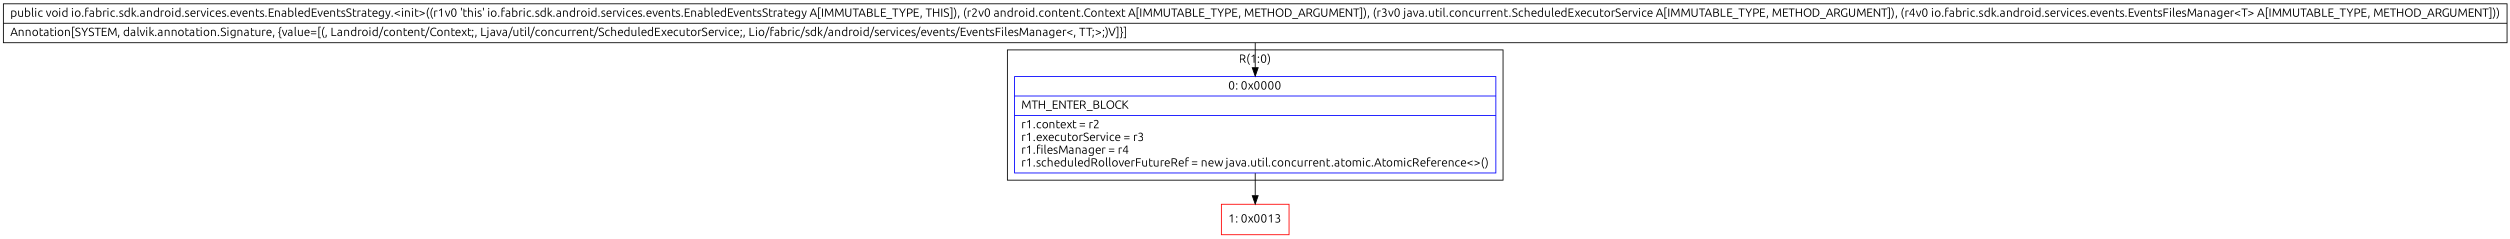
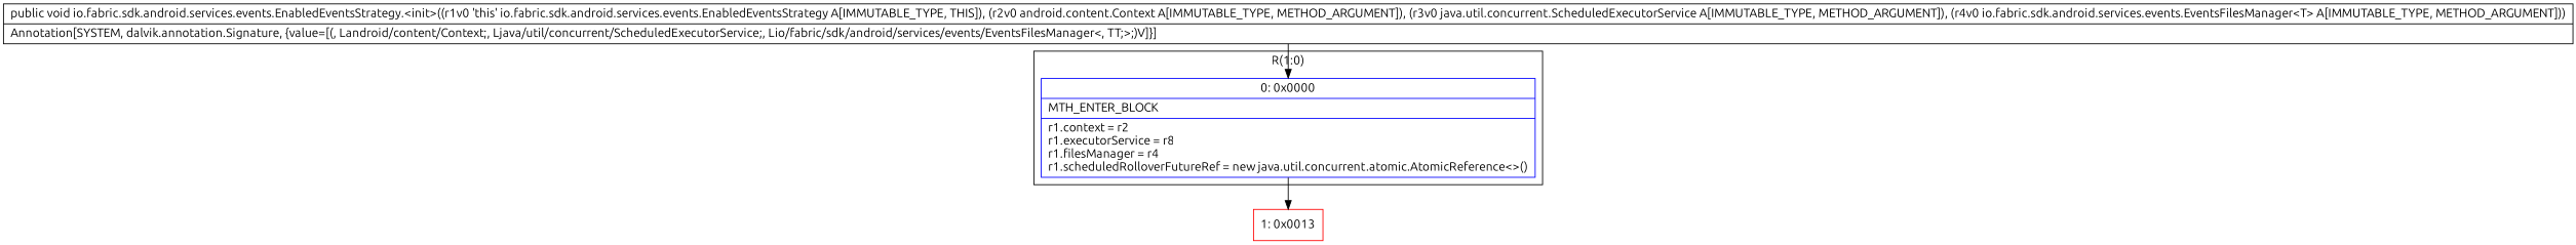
  digraph {
    fontname=Ubuntu
    node [shape=record fontname=Ubuntu]
    edge [fontname=Ubuntu]
-   n1 [color=blue label="{0\:\ 0x0000|MTH_ENTER_BLOCK\l|r1.context = r2\lr1.executorService = r3\lr1.filesManager = r4\lr1.scheduledRolloverFutureRef = new java.util.concurrent.atomic.AtomicReference\<\>()\l}"]
+   n1 [color=blue label="{0\:\ 0x0000|MTH_ENTER_BLOCK\l|r1.context = r2\lr1.executorService = r8\lr1.filesManager = r4\lr1.scheduledRolloverFutureRef = new java.util.concurrent.atomic.AtomicReference\<\>()\l}"]
    n2 [color=red label="{1\:\ 0x0013}"]
    n3 [label="{public void io.fabric.sdk.android.services.events.EnabledEventsStrategy.\<init\>((r1v0 'this' io.fabric.sdk.android.services.events.EnabledEventsStrategy A[IMMUTABLE_TYPE, THIS]), (r2v0 android.content.Context A[IMMUTABLE_TYPE, METHOD_ARGUMENT]), (r3v0 java.util.concurrent.ScheduledExecutorService A[IMMUTABLE_TYPE, METHOD_ARGUMENT]), (r4v0 io.fabric.sdk.android.services.events.EventsFilesManager\<T\> A[IMMUTABLE_TYPE, METHOD_ARGUMENT]))  | Annotation[SYSTEM, dalvik.annotation.Signature, \{value=[(, Landroid\/content\/Context;, Ljava\/util\/concurrent\/ScheduledExecutorService;, Lio\/fabric\/sdk\/android\/services\/events\/EventsFilesManager\<, TT;\>;)V]\}]\l}"]
    subgraph cluster_1 {
      label="R(1:0)"
      n1
    }
    n1 -> n2
    n3 -> n1
  }
